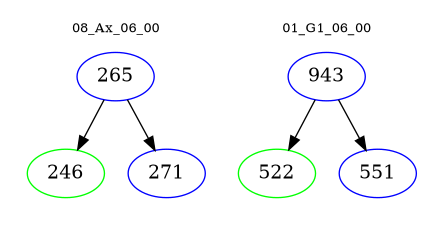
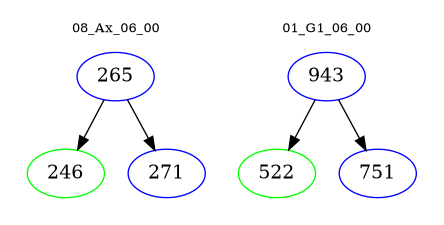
  digraph {
    node [color=blue]
    edge [color=black]
    n1 [label=265]
    n2 [color=green label=246]
    n3 [label=271]
    n4 [label=943]
    n5 [color=green label=522]
-   n6 [label=551]
+   n6 [label=751]
    subgraph cluster_1 {
      color=white
      fontsize=10
      label="08_Ax_06_00"
      n1
      n2
      n3
    }
    subgraph cluster_2 {
      color=white
      fontsize=10
      label="01_G1_06_00"
      n4
      n5
      n6
    }
    n1 -> n2
    n1 -> n3
    n4 -> n5
    n4 -> n6
  }
